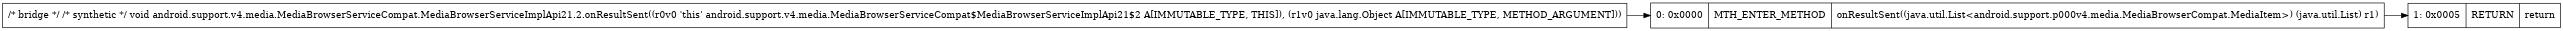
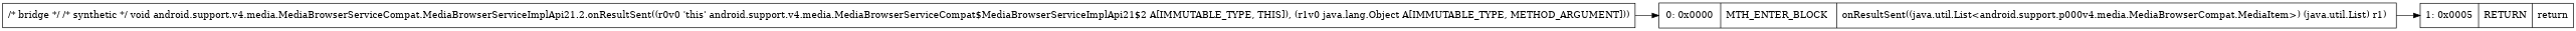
  digraph {
    rankdir=LR
    node [shape=record]
-   n1 [label="{0\:\ 0x0000|MTH_ENTER_METHOD\l|onResultSent((java.util.List\<android.support.p000v4.media.MediaBrowserCompat.MediaItem\>) (java.util.List) r1)\l}"]
+   n1 [label="{0\:\ 0x0000|MTH_ENTER_BLOCK\l|onResultSent((java.util.List\<android.support.p000v4.media.MediaBrowserCompat.MediaItem\>) (java.util.List) r1)\l}"]
    n2 [label="{1\:\ 0x0005|RETURN\l|return\l}"]
    n3 [label="{\/* bridge *\/ \/* synthetic *\/ void android.support.v4.media.MediaBrowserServiceCompat.MediaBrowserServiceImplApi21.2.onResultSent((r0v0 'this' android.support.v4.media.MediaBrowserServiceCompat$MediaBrowserServiceImplApi21$2 A[IMMUTABLE_TYPE, THIS]), (r1v0 java.lang.Object A[IMMUTABLE_TYPE, METHOD_ARGUMENT])) }"]
    n1 -> n2
    n3 -> n1
  }
